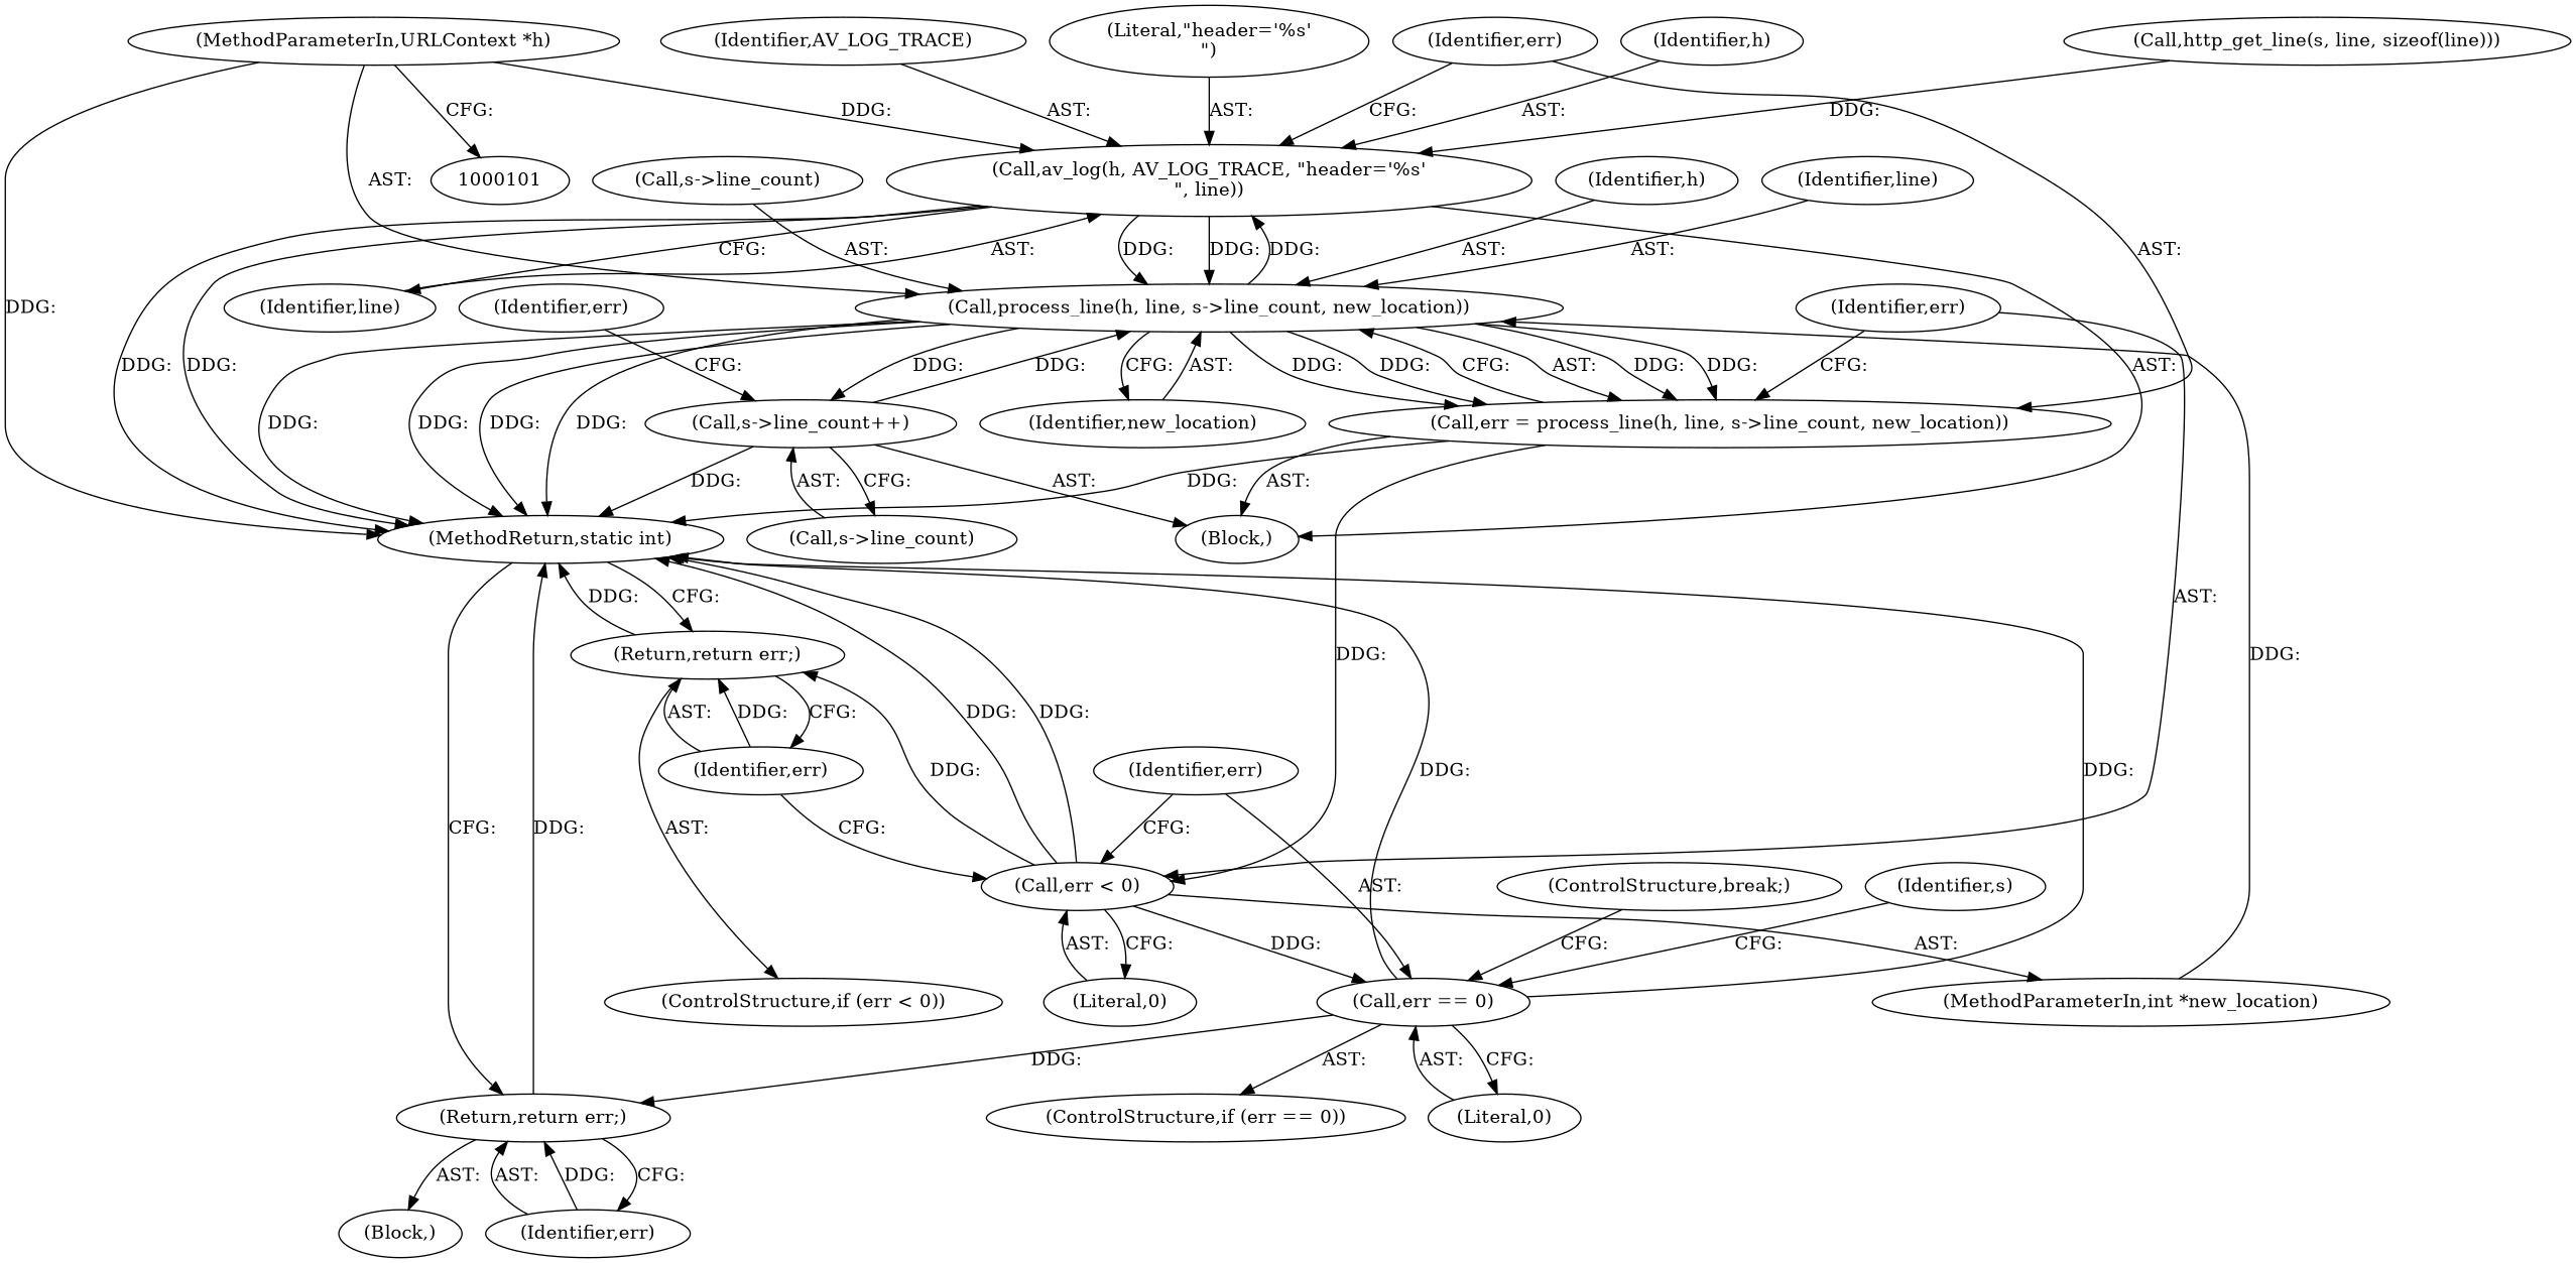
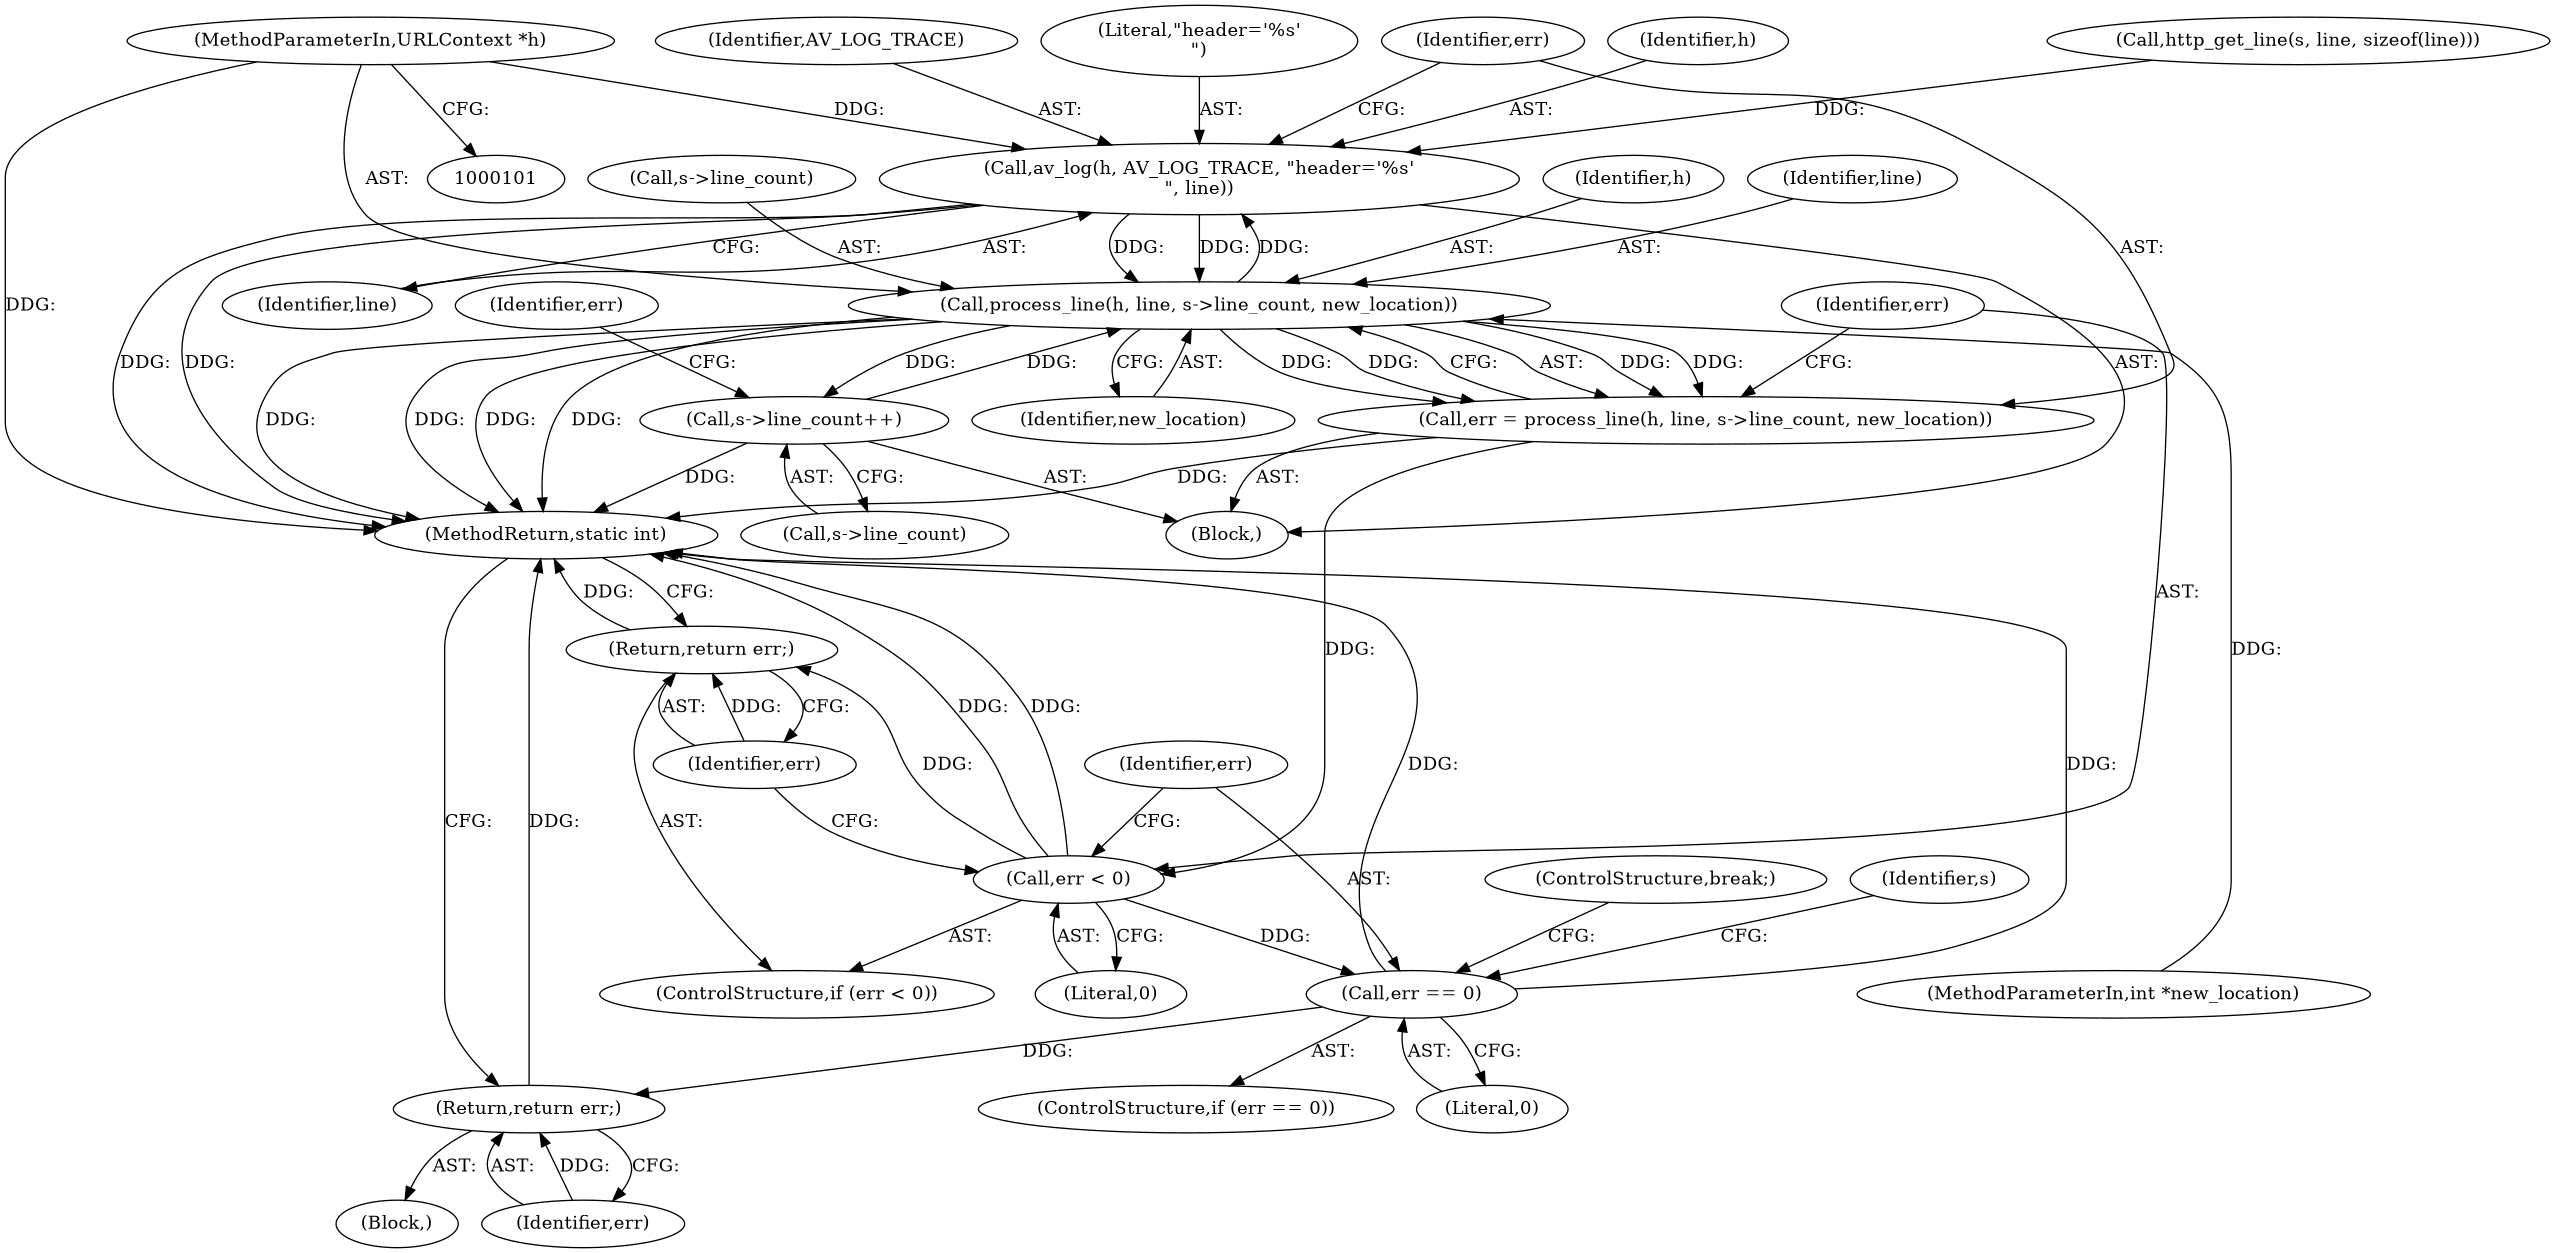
  digraph {
    n1 [label="(MethodParameterIn,URLContext *h)"]
    n2 [label="(Call,av_log(h, AV_LOG_TRACE, \"header='%s'\n\", line))"]
    n3 [label="(Call,process_line(h, line, s->line_count, new_location))"]
    n4 [label="(MethodReturn,static int)"]
    1000101
    n6 [label="(Block,)"]
    n7 [label="(Identifier,line)"]
    n8 [label="(Call,err = process_line(h, line, s->line_count, new_location))"]
    n9 [label="(Call,s->line_count++)"]
    n10 [label="(Identifier,new_location)"]
    n11 [label="(Return,return err;)"]
    n12 [label="(Return,return err;)"]
    n13 [label="(Call,err < 0)"]
    n14 [label="(Call,s->line_count)"]
    n15 [label="(Call,err == 0)"]
    n16 [label="(Literal,0)"]
    n17 [label="(ControlStructure,if (err < 0))"]
    n18 [label="(Identifier,err)"]
    n19 [label="(Literal,0)"]
    n20 [label="(ControlStructure,if (err == 0))"]
    n21 [label="(Block,)"]
    n22 [label="(Identifier,err)"]
    n23 [label="(Identifier,err)"]
    n24 [label="(ControlStructure,break;)"]
    n25 [label="(Literal,\"header='%s'\n\")"]
    n26 [label="(Identifier,s)"]
    n27 [label="(Identifier,h)"]
    n28 [label="(Identifier,err)"]
    n29 [label="(Identifier,err)"]
    n30 [label="(Call,http_get_line(s, line, sizeof(line)))"]
    n31 [label="(Identifier,err)"]
    n32 [label="(MethodParameterIn,int *new_location)"]
    n33 [label="(Call,s->line_count)"]
    n34 [label="(Identifier,h)"]
    n35 [label="(Identifier,line)"]
    n36 [label="(Identifier,AV_LOG_TRACE)"]
    n1 -> n2 [label="DDG: "]
    n1 -> n3 [label="AST: "]
    n1 -> n4 [label="DDG: "]
    n1 -> 1000101 [label="CFG: "]
    n2 -> n3 [label="DDG: "]
    n2 -> n3 [label="DDG: "]
    n2 -> n4 [label="DDG: "]
    n2 -> n4 [label="DDG: "]
    n2 -> n6 [label="AST: "]
    n2 -> n7 [label="CFG: "]
    n3 -> n2 [label="DDG: "]
    n3 -> n4 [label="DDG: "]
    n3 -> n4 [label="DDG: "]
    n3 -> n4 [label="DDG: "]
    n3 -> n4 [label="DDG: "]
    n3 -> n8 [label="AST: "]
    n3 -> n8 [label="DDG: "]
    n3 -> n8 [label="DDG: "]
    n3 -> n8 [label="DDG: "]
    n3 -> n8 [label="DDG: "]
    n3 -> n9 [label="DDG: "]
    n3 -> n10 [label="CFG: "]
    n4 -> n11 [label="CFG: "]
    n4 -> n12 [label="CFG: "]
    n7 -> n2 [label="AST: "]
    n8 -> n3 [label="CFG: "]
    n8 -> n4 [label="DDG: "]
    n8 -> n6 [label="AST: "]
    n8 -> n13 [label="DDG: "]
    n9 -> n3 [label="DDG: "]
    n9 -> n4 [label="DDG: "]
    n9 -> n6 [label="AST: "]
    n9 -> n14 [label="CFG: "]
    n10 -> n3 [label="AST: "]
    n11 -> n4 [label="DDG: "]
    n11 -> n17 [label="AST: "]
    n11 -> n18 [label="CFG: "]
    n12 -> n4 [label="DDG: "]
    n12 -> n21 [label="AST: "]
    n12 -> n22 [label="CFG: "]
    n13 -> n4 [label="DDG: "]
    n13 -> n4 [label="DDG: "]
    n13 -> n11 [label="DDG: "]
    n13 -> n15 [label="DDG: "]
    n13 -> n16 [label="CFG: "]
-   n13 -> n32 [label="AST: "]
+   n13 -> n17 [label="AST: "]
    n14 -> n9 [label="AST: "]
    n15 -> n4 [label="DDG: "]
    n15 -> n4 [label="DDG: "]
    n15 -> n12 [label="DDG: "]
    n15 -> n19 [label="CFG: "]
    n15 -> n20 [label="AST: "]
    n16 -> n13 [label="AST: "]
    n18 -> n11 [label="AST: "]
    n18 -> n11 [label="DDG: "]
    n18 -> n13 [label="CFG: "]
    n19 -> n15 [label="AST: "]
    n22 -> n12 [label="AST: "]
    n22 -> n12 [label="DDG: "]
    n23 -> n9 [label="CFG: "]
    n24 -> n15 [label="CFG: "]
    n25 -> n2 [label="AST: "]
    n26 -> n15 [label="CFG: "]
    n27 -> n2 [label="AST: "]
    n28 -> n13 [label="CFG: "]
    n28 -> n15 [label="AST: "]
    n29 -> n8 [label="CFG: "]
    n29 -> n13 [label="AST: "]
    n30 -> n2 [label="DDG: "]
    n31 -> n2 [label="CFG: "]
    n31 -> n8 [label="AST: "]
    n32 -> n3 [label="DDG: "]
    n33 -> n3 [label="AST: "]
    n34 -> n3 [label="AST: "]
    n35 -> n3 [label="AST: "]
    n36 -> n2 [label="AST: "]
  }
